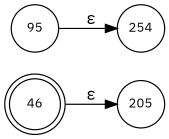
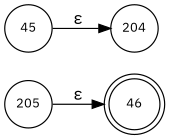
  digraph {
    fontname="IBM Plex Sans"
    rankdir=LR
    node [fixedsize=true fontname="IBM Plex Sans" fontsize=11 shape=circle peripheries=1]
    edge [fontname="IBM Plex Sans"]
    n1 [label=46 shape=doublecircle width=.6 peripheries=""]
-   n2 [label=254 width=.55]
+   n2 [label=204 width=.55]
    n3 [label=205 width=.55]
-   n4 [label=95 width=.55]
-   n1 -> n3 [label="&epsilon;"]
+   n4 [label=45 width=.55]
+   n3 -> n1 [label="&epsilon;"]
    n4 -> n2 [label="&epsilon;"]
  }
